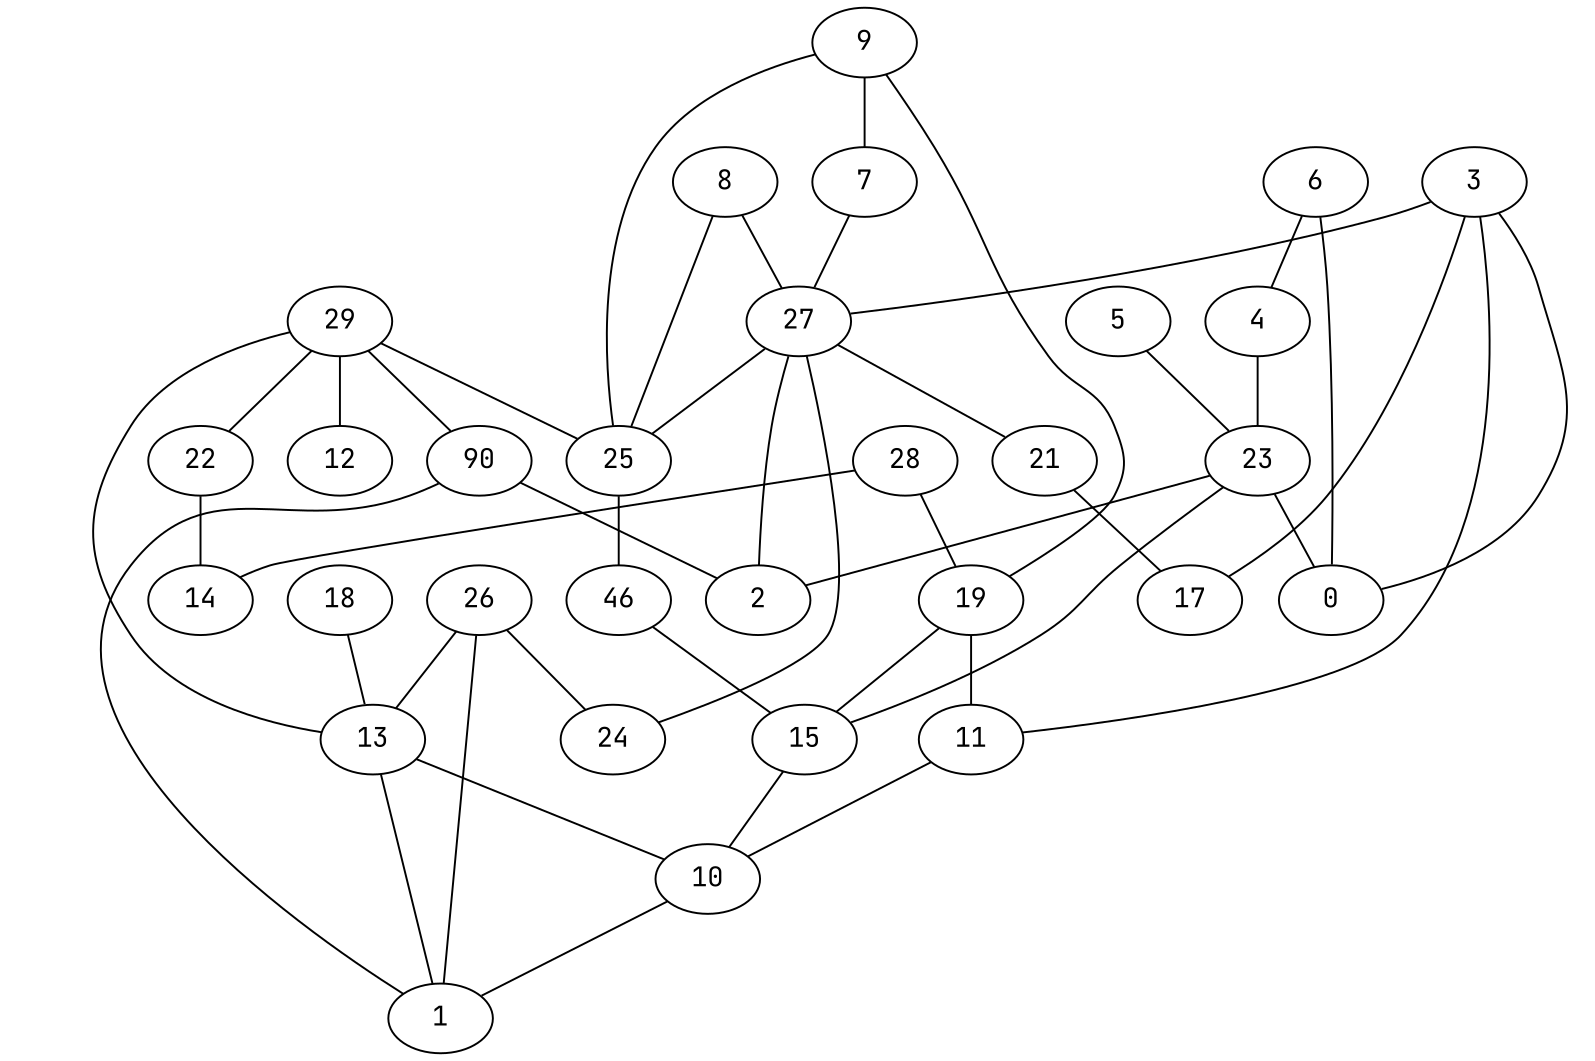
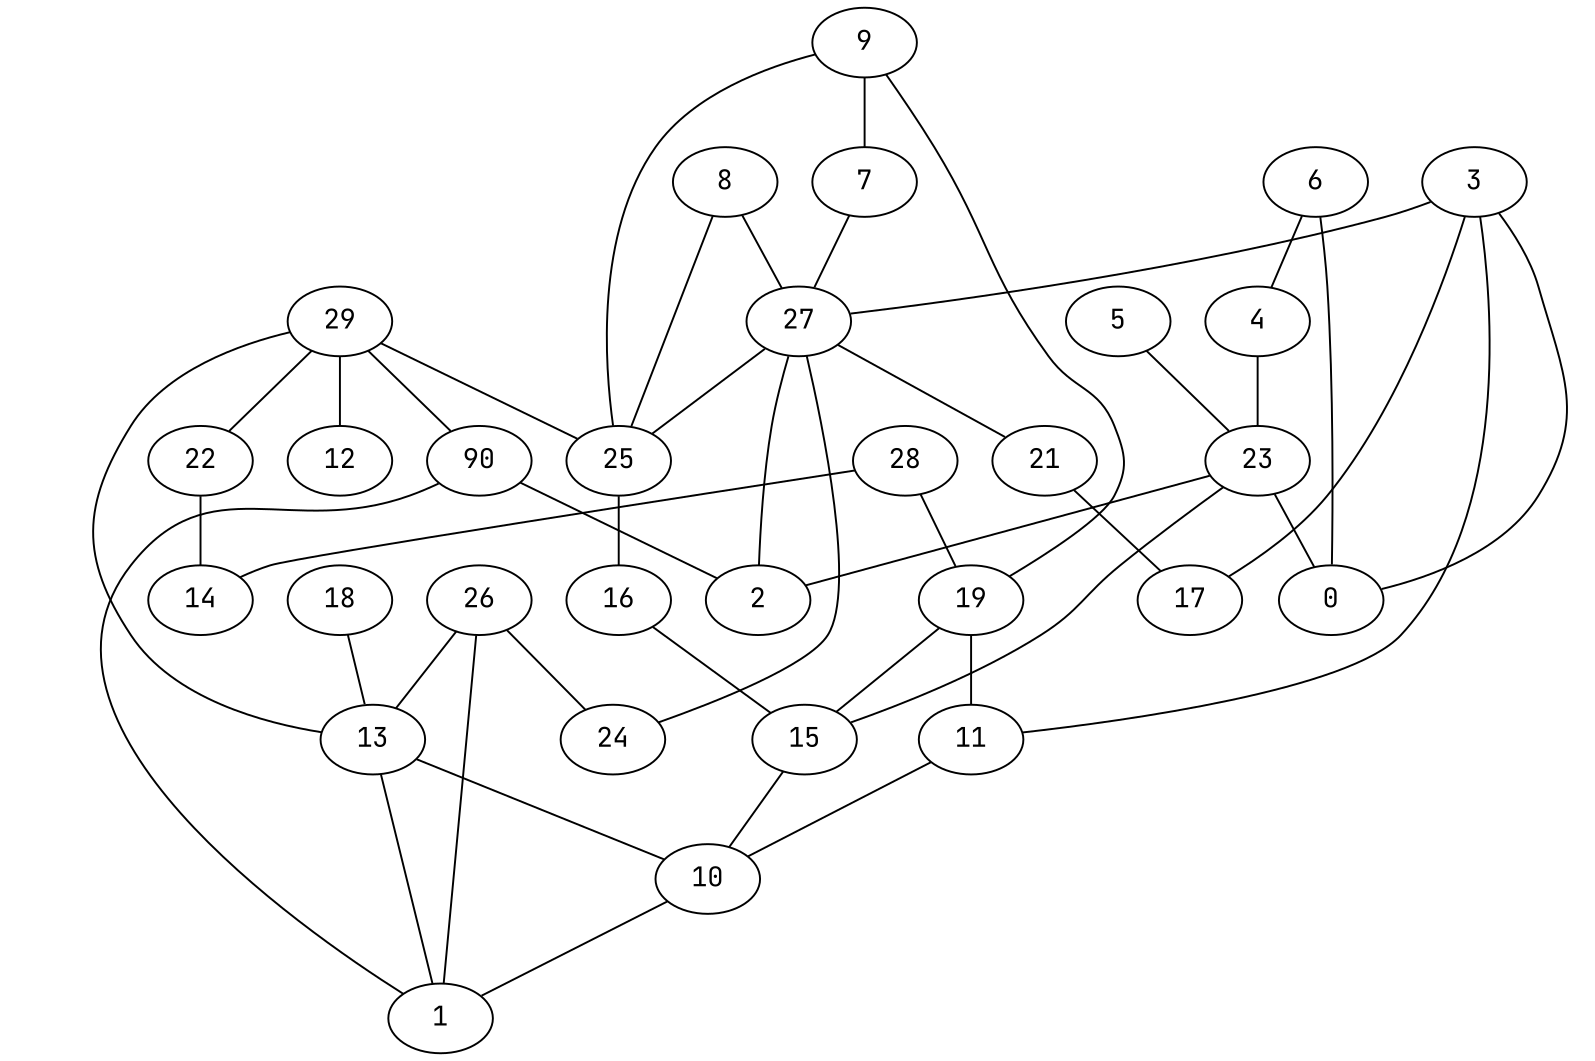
  digraph {
    fontname="JetBrains Mono"
    node [fontname="JetBrains Mono"]
    edge [color=black dir=none fontname="JetBrains Mono"]
    28
    14
    19
    11
    15
    10
    26
    1
    24
    13
    9
    25
    7
-   16 [label=46]
+   16
    6
    4
    0
    23
    3
    17
    27
    2
    21
    n24 [label=90]
    18
    5
    29
    22
    12
    8
    subgraph sub_1 {
      28
      14
      19
      11
      15
      10
      26
      1
      24
      13
      9
      25
      7
      16
      6
      4
      0
      23
      3
      17
      27
      2
      21
      n24
      18
      5
      29
      22
      12
      8
    }
    28 -> 14
    28 -> 19
    19 -> 11
    19 -> 15
    11 -> 10
    15 -> 10
    10 -> 1
    26 -> 1
    26 -> 24
    26 -> 13
    13 -> 10
    13 -> 1
    9 -> 19
    9 -> 25
    9 -> 7
    25 -> 16
    7 -> 27
    16 -> 15
    6 -> 4
    6 -> 0
    4 -> 23
    23 -> 15
    23 -> 0
    23 -> 2
    3 -> 11
    3 -> 0
    3 -> 17
    3 -> 27
    27 -> 24
    27 -> 25
    27 -> 2
    27 -> 21
    21 -> 17
    n24 -> 1
    n24 -> 2
    18 -> 13
    5 -> 23
    29 -> 13
    29 -> 25
    29 -> n24
    29 -> 22
    29 -> 12
    22 -> 14
    8 -> 25
    8 -> 27
  }
